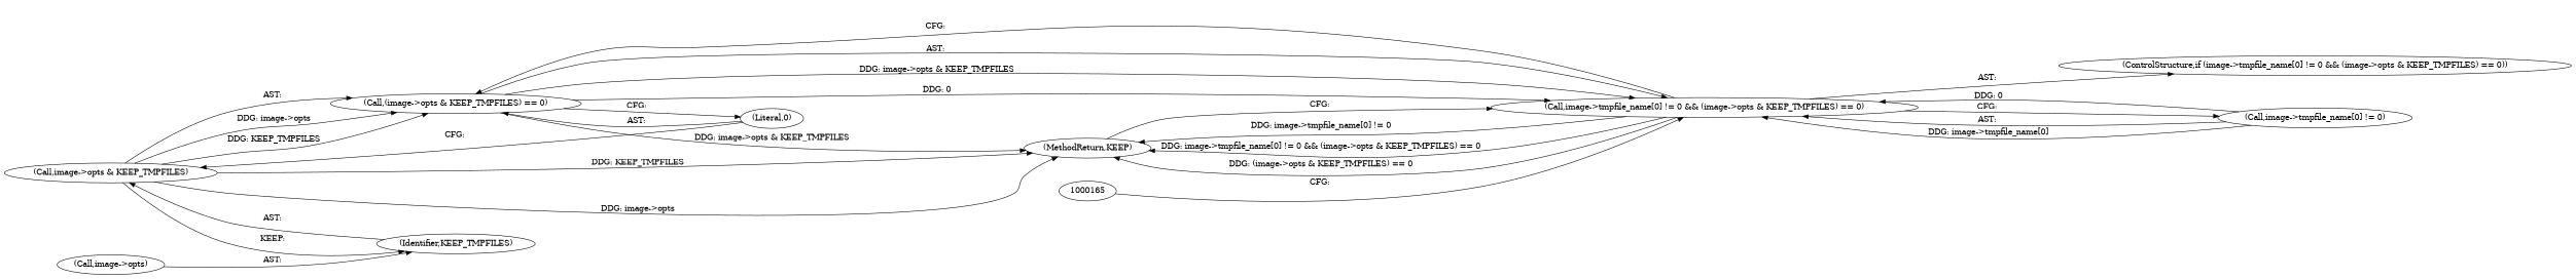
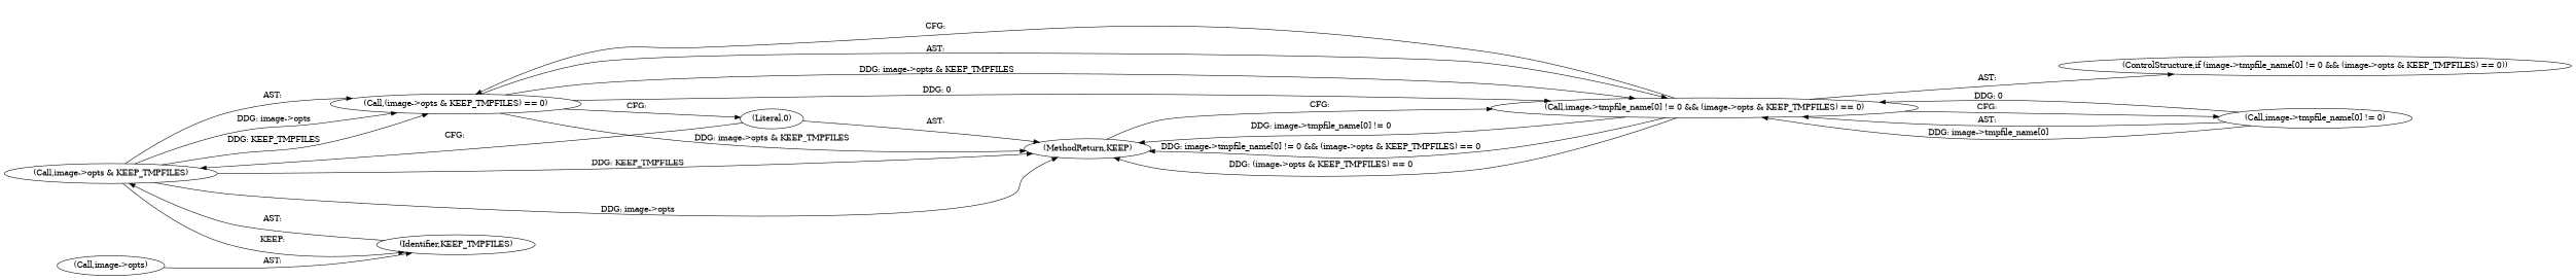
  digraph {
    rankdir=LR
    n1 [label="(Call,image->opts & KEEP_TMPFILES)"]
    n2 [label="(Call,(image->opts & KEEP_TMPFILES) == 0)"]
    n3 [label="(MethodReturn,KEEP)"]
    n4 [label="(Identifier,KEEP_TMPFILES)"]
    n5 [label="(Call,image->tmpfile_name[0] != 0 && (image->opts & KEEP_TMPFILES) == 0)"]
    n6 [label="(Literal,0)"]
    n7 [label="(ControlStructure,if (image->tmpfile_name[0] != 0 && (image->opts & KEEP_TMPFILES) == 0))"]
    n8 [label="(Call,image->tmpfile_name[0] != 0)"]
    n9 [label="(Call,image->opts)"]
-   1000165
    n1 -> n2 [label="AST: "]
    n1 -> n2 [label="DDG: image->opts"]
    n1 -> n2 [label="DDG: KEEP_TMPFILES"]
    n1 -> n3 [label="DDG: image->opts"]
    n1 -> n3 [label="DDG: KEEP_TMPFILES"]
    n1 -> n4 [label="KEEP: "]
    n2 -> n3 [label="DDG: image->opts & KEEP_TMPFILES"]
    n2 -> n5 [label="AST: "]
    n2 -> n5 [label="DDG: image->opts & KEEP_TMPFILES"]
    n2 -> n5 [label="DDG: 0"]
    n2 -> n6 [label="CFG: "]
    n3 -> n5 [label="CFG: "]
    n4 -> n1 [label="AST: "]
    n5 -> n2 [label="CFG: "]
    n5 -> n3 [label="DDG: image->tmpfile_name[0] != 0"]
    n5 -> n3 [label="DDG: image->tmpfile_name[0] != 0 && (image->opts & KEEP_TMPFILES) == 0"]
    n5 -> n3 [label="DDG: (image->opts & KEEP_TMPFILES) == 0"]
    n5 -> n7 [label="AST: "]
    n5 -> n8 [label="CFG: "]
    n6 -> n1 [label="CFG: "]
-   n6 -> n2 [label="AST: "]
+   n6 -> n3 [label="AST: "]
    n8 -> n5 [label="AST: "]
    n8 -> n5 [label="DDG: image->tmpfile_name[0]"]
    n8 -> n5 [label="DDG: 0"]
    n9 -> n4 [label="AST: "]
-   1000165 -> n5 [label="CFG: "]
  }
